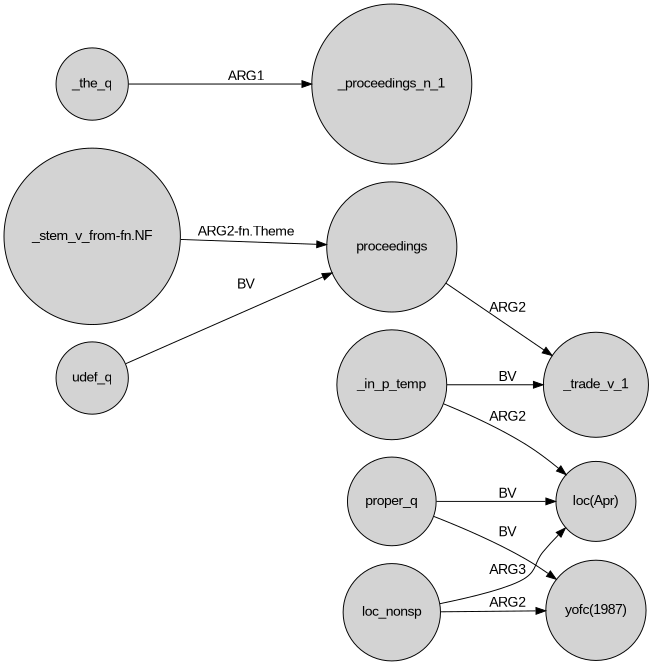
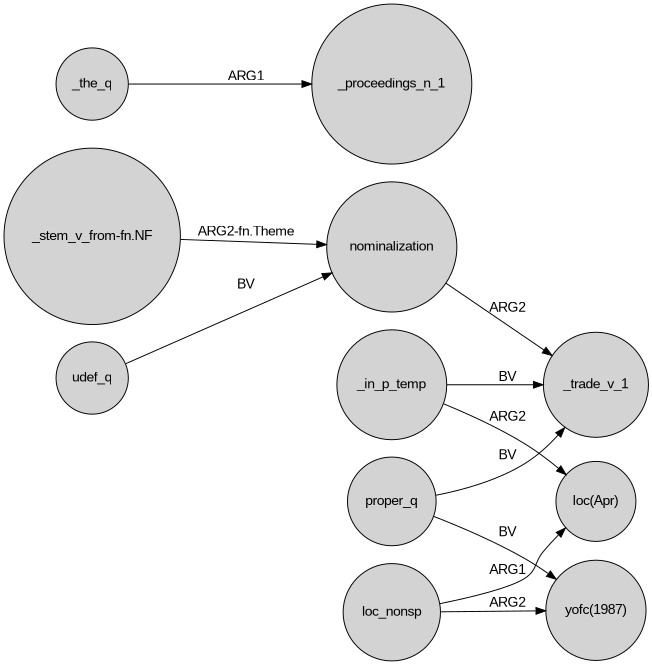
  digraph {
    fontname="Liberation Sans"
    rankdir=LR
    node [fontname="Liberation Sans" shape=circle style=filled]
    edge [fontname="Liberation Sans"]
    _in_p_temp
    _trade_v_1
    n3 [label="loc(Apr)"]
    "_stem_v_from-fn.NF"
-   nominalization [label=proceedings]
+   nominalization
    proper_q
    "yofc(1987)"
    loc_nonsp
    _the_q
    _proceedings_n_1
    udef_q
    _in_p_temp -> _trade_v_1 [label=BV]
    _in_p_temp -> n3 [label=ARG2]
    "_stem_v_from-fn.NF" -> nominalization [label="ARG2-fn.Theme"]
    nominalization -> _trade_v_1 [label=ARG2]
-   proper_q -> n3 [label=BV]
+   proper_q -> _trade_v_1 [label=BV]
    proper_q -> "yofc(1987)" [label=BV]
-   loc_nonsp -> n3 [label=ARG3]
+   loc_nonsp -> n3 [label=ARG1]
    loc_nonsp -> "yofc(1987)" [label=ARG2]
    _the_q -> _proceedings_n_1 [label=ARG1]
    udef_q -> nominalization [label=BV]
  }
